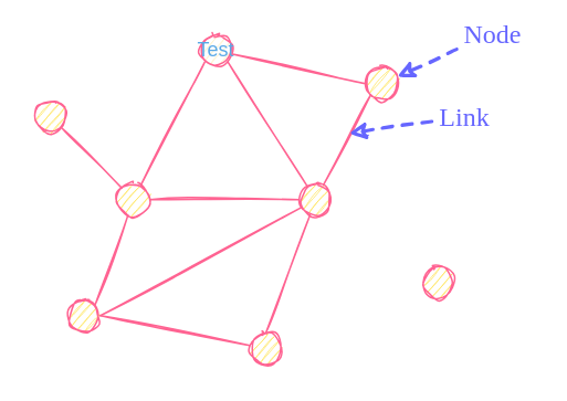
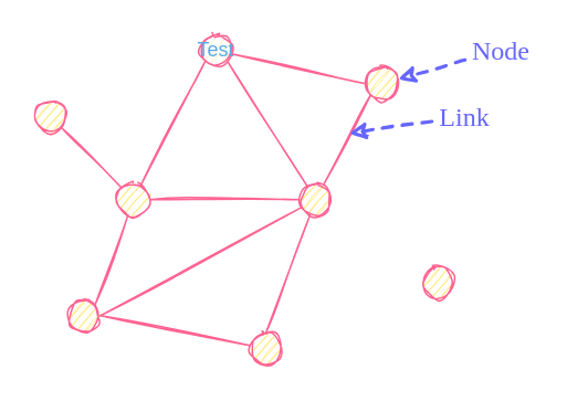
  <mxCell id="0" />
  <mxCell id="1" parent="0" />
  <mxCell id="2" style="edgeStyle=none;orthogonalLoop=1;jettySize=auto;html=1;exitX=0;exitY=1;exitDx=0;exitDy=0;endArrow=none;endFill=0;sketch=1;strokeColor=#FF6392;fontColor=#5AA9E6;" parent="1" source="4" target="19" edge="1"><mxGeometry relative="1" as="geometry" /></mxCell>
  <mxCell id="3" style="edgeStyle=none;orthogonalLoop=1;jettySize=auto;html=1;exitX=1;exitY=1;exitDx=0;exitDy=0;endArrow=none;endFill=0;sketch=1;strokeColor=#FF6392;fontColor=#5AA9E6;" parent="1" source="4" target="8" edge="1"><mxGeometry relative="1" as="geometry" /></mxCell>
  <mxCell id="4" value="Test" style="ellipse;whiteSpace=wrap;html=1;aspect=fixed;fillColor=#fff2cc;sketch=1;strokeColor=#FF6392;fontColor=#5AA9E6;" parent="1" vertex="1"><mxGeometry x="120" y="20" width="20" height="20" as="geometry" /></mxCell>
  <mxCell id="5" value="" style="ellipse;whiteSpace=wrap;html=1;aspect=fixed;fillColor=#FFE45E;sketch=1;strokeColor=#FF6392;fontColor=#5AA9E6;" parent="1" vertex="1"><mxGeometry x="254" y="160" width="20" height="20" as="geometry" /></mxCell>
  <mxCell id="6" style="edgeStyle=none;orthogonalLoop=1;jettySize=auto;html=1;exitX=1;exitY=1;exitDx=0;exitDy=0;entryX=0;entryY=0;entryDx=0;entryDy=0;endArrow=none;endFill=0;sketch=1;strokeColor=#FF6392;fontColor=#5AA9E6;" parent="1" source="7" target="19" edge="1"><mxGeometry relative="1" as="geometry" /></mxCell>
  <mxCell id="7" value="" style="ellipse;whiteSpace=wrap;html=1;aspect=fixed;fillColor=#FFE45E;sketch=1;strokeColor=#FF6392;fontColor=#5AA9E6;" parent="1" vertex="1"><mxGeometry x="20" y="60" width="20" height="20" as="geometry" /></mxCell>
  <mxCell id="8" value="" style="ellipse;whiteSpace=wrap;html=1;aspect=fixed;fillColor=#FFE45E;sketch=1;strokeColor=#FF6392;fontColor=#5AA9E6;" parent="1" vertex="1"><mxGeometry x="180" y="110" width="20" height="20" as="geometry" /></mxCell>
  <mxCell id="9" style="edgeStyle=none;orthogonalLoop=1;jettySize=auto;html=1;exitX=1;exitY=0;exitDx=0;exitDy=0;endArrow=none;endFill=0;sketch=1;strokeColor=#FF6392;fontColor=#5AA9E6;" parent="1" source="12" target="19" edge="1"><mxGeometry relative="1" as="geometry" /></mxCell>
  <mxCell id="10" style="edgeStyle=none;orthogonalLoop=1;jettySize=auto;html=1;exitX=1;exitY=0.5;exitDx=0;exitDy=0;endArrow=none;endFill=0;sketch=1;strokeColor=#FF6392;fontColor=#5AA9E6;" parent="1" source="12" target="14" edge="1"><mxGeometry relative="1" as="geometry" /></mxCell>
  <mxCell id="11" style="edgeStyle=none;orthogonalLoop=1;jettySize=auto;html=1;exitX=1;exitY=0.5;exitDx=0;exitDy=0;endArrow=none;endFill=0;sketch=1;strokeColor=#FF6392;fontColor=#5AA9E6;" parent="1" source="12" target="8" edge="1"><mxGeometry relative="1" as="geometry" /></mxCell>
  <mxCell id="12" value="" style="ellipse;whiteSpace=wrap;html=1;aspect=fixed;fillColor=#FFE45E;sketch=1;strokeColor=#FF6392;fontColor=#5AA9E6;" parent="1" vertex="1"><mxGeometry x="40" y="180" width="20" height="20" as="geometry" /></mxCell>
  <mxCell id="13" style="edgeStyle=none;orthogonalLoop=1;jettySize=auto;html=1;exitX=0.5;exitY=0;exitDx=0;exitDy=0;endArrow=none;endFill=0;sketch=1;strokeColor=#FF6392;fontColor=#5AA9E6;" parent="1" source="14" target="8" edge="1"><mxGeometry relative="1" as="geometry" /></mxCell>
  <mxCell id="14" value="" style="ellipse;whiteSpace=wrap;html=1;aspect=fixed;fillColor=#FFE45E;sketch=1;strokeColor=#FF6392;fontColor=#5AA9E6;" parent="1" vertex="1"><mxGeometry x="150" y="200" width="20" height="20" as="geometry" /></mxCell>
  <mxCell id="15" style="edgeStyle=none;orthogonalLoop=1;jettySize=auto;html=1;exitX=0;exitY=0.5;exitDx=0;exitDy=0;endArrow=none;endFill=0;sketch=1;strokeColor=#FF6392;fontColor=#5AA9E6;" parent="1" source="17" target="4" edge="1"><mxGeometry relative="1" as="geometry" /></mxCell>
  <mxCell id="16" style="edgeStyle=none;orthogonalLoop=1;jettySize=auto;html=1;exitX=0;exitY=1;exitDx=0;exitDy=0;endArrow=none;endFill=0;sketch=1;strokeColor=#FF6392;fontColor=#5AA9E6;" parent="1" source="17" target="8" edge="1"><mxGeometry relative="1" as="geometry" /></mxCell>
  <mxCell id="17" value="" style="ellipse;whiteSpace=wrap;html=1;aspect=fixed;fillColor=#FFE45E;sketch=1;strokeColor=#FF6392;fontColor=#5AA9E6;" parent="1" vertex="1"><mxGeometry x="220" y="40" width="20" height="20" as="geometry" /></mxCell>
  <mxCell id="18" style="edgeStyle=none;orthogonalLoop=1;jettySize=auto;html=1;exitX=1;exitY=0.5;exitDx=0;exitDy=0;endArrow=none;endFill=0;sketch=1;strokeColor=#FF6392;fontColor=#5AA9E6;" parent="1" source="19" target="8" edge="1"><mxGeometry relative="1" as="geometry" /></mxCell>
  <mxCell id="19" value="" style="ellipse;whiteSpace=wrap;html=1;aspect=fixed;fillColor=#FFE45E;sketch=1;strokeColor=#FF6392;fontColor=#5AA9E6;" parent="1" vertex="1"><mxGeometry x="70" y="110" width="20" height="20" as="geometry" /></mxCell>
  <mxCell id="20" style="edgeStyle=none;orthogonalLoop=1;jettySize=auto;html=1;endArrow=classic;endFill=1;fontFamily=Comic Sans MS;fontSize=16;dashed=1;strokeWidth=2;startArrow=none;startFill=0;shadow=0;sketch=1;fontColor=#5AA9E6;strokeColor=#6666FF;" parent="1" source="21" target="17" edge="1"><mxGeometry relative="1" as="geometry" /></mxCell>
- <mxCell id="21" value="&amp;nbsp;Node" style="text;html=1;fillColor=none;align=center;verticalAlign=middle;whiteSpace=wrap;fontFamily=Comic Sans MS;fontSize=16;dashed=1;sketch=1;fontColor=#6666FF;" parent="1" vertex="1"><mxGeometry x="275" y="10" width="40" height="20" as="geometry" /></mxCell>
+ <mxCell id="21" value="&amp;nbsp;Node" style="text;html=1;fillColor=none;align=center;verticalAlign=middle;whiteSpace=wrap;fontFamily=Comic Sans MS;fontSize=16;dashed=1;sketch=1;fontColor=#6666FF;" parent="1" vertex="1"><mxGeometry x="280" y="20" width="40" height="20" as="geometry" /></mxCell>
  <mxCell id="22" style="edgeStyle=none;orthogonalLoop=1;jettySize=auto;html=1;endArrow=classic;endFill=1;fontFamily=Comic Sans MS;fontSize=16;dashed=1;strokeWidth=2;startArrow=none;startFill=0;shadow=0;sketch=1;fontColor=#5AA9E6;strokeColor=#6666FF;" parent="1" source="23" edge="1"><mxGeometry relative="1" as="geometry"><mxPoint x="210" y="80" as="targetPoint" /></mxGeometry></mxCell>
  <mxCell id="23" value="Link" style="text;html=1;align=center;verticalAlign=middle;whiteSpace=wrap;fontFamily=Comic Sans MS;fontSize=16;sketch=1;fontColor=#6666FF;" parent="1" vertex="1"><mxGeometry x="260" y="60" width="40" height="20" as="geometry" /></mxCell>
